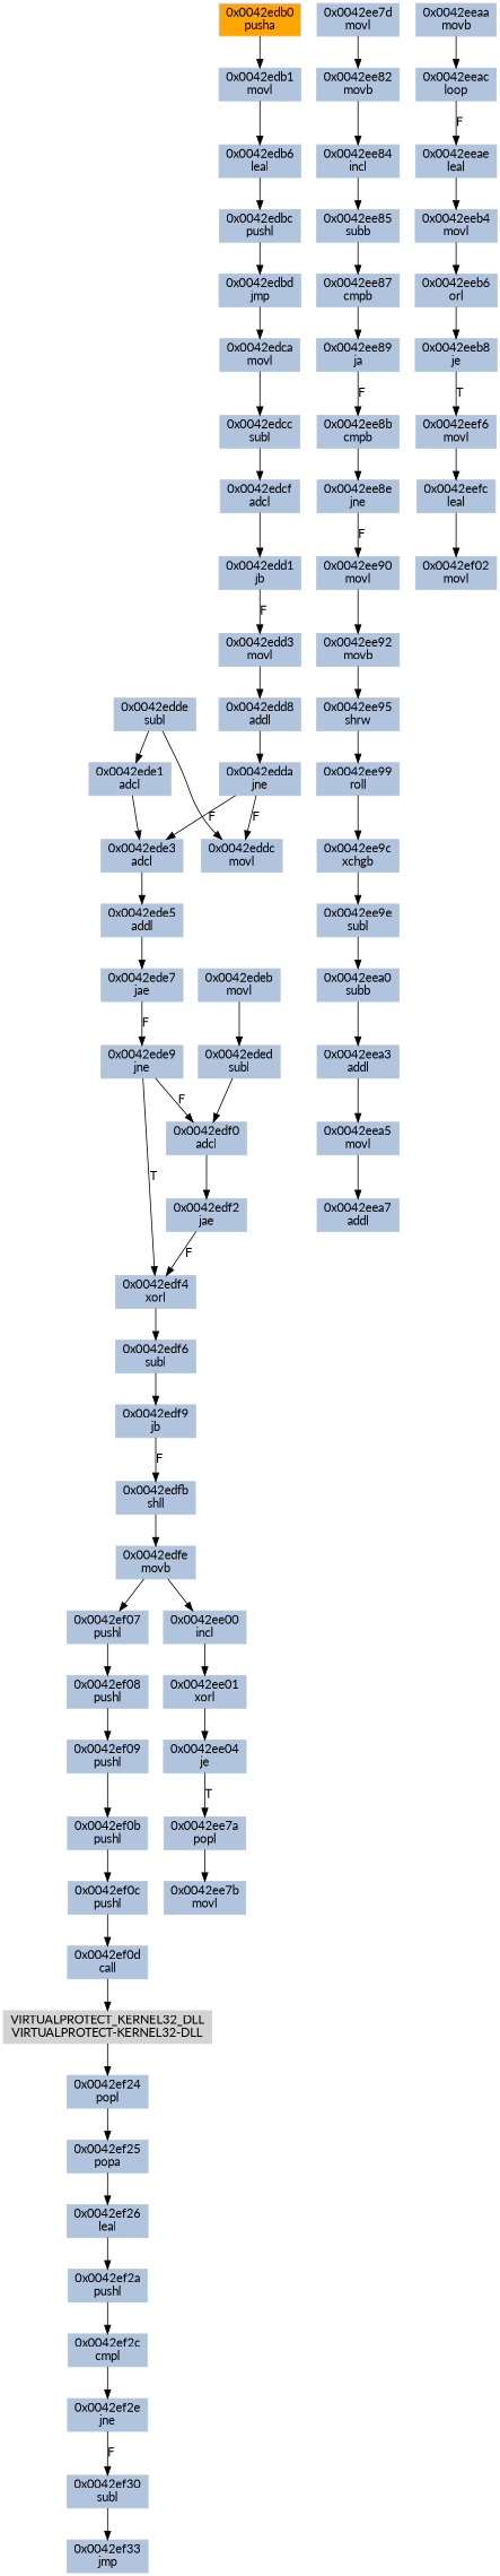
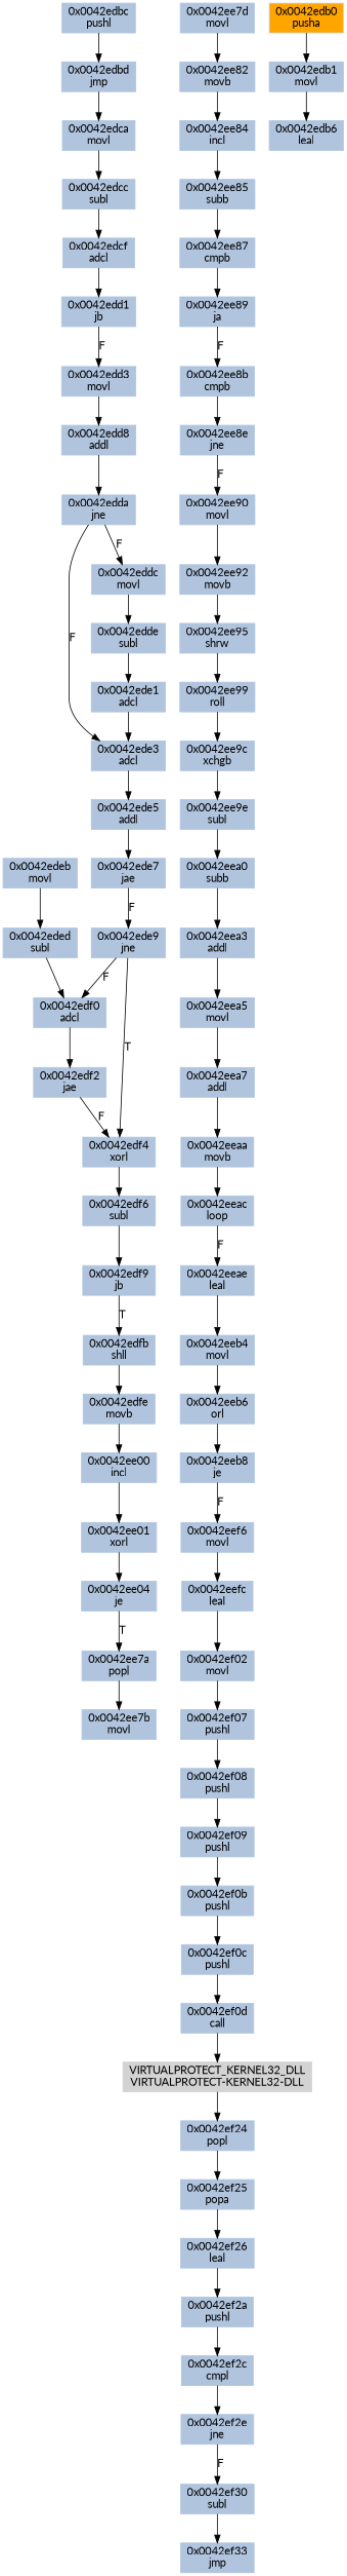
  strict digraph {
    fontname=Lato
    node [color=lightsteelblue fillcolor=lightsteelblue fontname=Lato shape=rectangle style=filled]
    edge [color="#000000" fontname=Lato]
    n1 [label="0x0042ede5\naddl"]
    n2 [label="0x0042ede7\njae"]
    n3 [label="0x0042ede9\njne"]
    n4 [label="0x0042edf0\nadcl"]
    n5 [label="0x0042edf4\nxorl"]
    n6 [label="0x0042edf6\nsubl"]
    n7 [label="0x0042edf9\njb"]
    n8 [label="0x0042edfb\nshll"]
    n9 [label="0x0042edfe\nmovb"]
    n10 [label="0x0042ef0c\npushl"]
    n11 [label="0x0042ef0d\ncall"]
    n12 [color=lightgrey fillcolor=lightgrey label="VIRTUALPROTECT_KERNEL32_DLL\nVIRTUALPROTECT-KERNEL32-DLL"]
    n13 [label="0x0042ef24\npopl"]
    n14 [label="0x0042ee99\nroll"]
    n15 [label="0x0042ee9c\nxchgb"]
    n16 [label="0x0042ee9e\nsubl"]
    n17 [label="0x0042eea0\nsubb"]
    n18 [label="0x0042eeac\nloop"]
    n19 [label="0x0042eeae\nleal"]
    n20 [label="0x0042eeb4\nmovl"]
    n21 [label="0x0042eeb6\norl"]
    n22 [label="0x0042eded\nsubl"]
    n23 [label="0x0042edf2\njae"]
    n24 [label="0x0042ef0b\npushl"]
    n25 [label="0x0042edeb\nmovl"]
    n26 [label="0x0042ef30\nsubl"]
    n27 [label="0x0042ef33\njmp"]
    n28 [label="0x0042edde\nsubl"]
    n29 [label="0x0042ede1\nadcl"]
    n30 [label="0x0042ede3\nadcl"]
    n31 [label="0x0042ef25\npopa"]
    n32 [label="0x0042ef26\nleal"]
    n33 [label="0x0042ef2a\npushl"]
    n34 [label="0x0042ee8b\ncmpb"]
    n35 [label="0x0042ee8e\njne"]
    n36 [label="0x0042ee90\nmovl"]
    n37 [label="0x0042ee92\nmovb"]
    n38 [label="0x0042eefc\nleal"]
    n39 [label="0x0042ef02\nmovl"]
    n40 [label="0x0042ef07\npushl"]
    n41 [label="0x0042ef08\npushl"]
    n42 [label="0x0042ee00\nincl"]
    n43 [label="0x0042ee01\nxorl"]
    n44 [label="0x0042ee04\nje"]
    n45 [label="0x0042eddc\nmovl"]
    n46 [label="0x0042edd8\naddl"]
    n47 [label="0x0042edda\njne"]
    n48 [label="0x0042ef09\npushl"]
    n49 [label="0x0042eeb8\nje"]
    n50 [label="0x0042ee95\nshrw"]
    n51 [label="0x0042ee7d\nmovl"]
    n52 [label="0x0042ee82\nmovb"]
    n53 [label="0x0042ee84\nincl"]
    n54 [label="0x0042ee85\nsubb"]
    n55 [label="0x0042ee7a\npopl"]
    n56 [label="0x0042edd3\nmovl"]
    n57 [label="0x0042edcc\nsubl"]
    n58 [label="0x0042edcf\nadcl"]
    n59 [label="0x0042edd1\njb"]
    n60 [label="0x0042ef2c\ncmpl"]
    n61 [label="0x0042ef2e\njne"]
    n62 [label="0x0042eef6\nmovl"]
    n63 [label="0x0042edbc\npushl"]
    n64 [label="0x0042edbd\njmp"]
    n65 [label="0x0042edca\nmovl"]
    n66 [label="0x0042eea7\naddl"]
    n67 [label="0x0042eeaa\nmovb"]
    n68 [label="0x0042edb6\nleal"]
    n69 [label="0x0042eea3\naddl"]
    n70 [label="0x0042eea5\nmovl"]
    n71 [color=lightgrey fillcolor=orange label="0x0042edb0\npusha"]
    n72 [label="0x0042edb1\nmovl"]
    n73 [label="0x0042ee7b\nmovl"]
    n74 [label="0x0042ee87\ncmpb"]
    n75 [label="0x0042ee89\nja"]
    n1 -> n2
    n2 -> n3 [label=F]
    n3 -> n4 [label=F]
    n3 -> n5 [label=T]
    n4 -> n23
    n5 -> n6
    n6 -> n7
-   n7 -> n8 [label=F]
+   n7 -> n8 [label=T]
    n8 -> n9
    n9 -> n42
    n10 -> n11
    n11 -> n12
    n12 -> n13
    n13 -> n31
    n14 -> n15
    n15 -> n16
    n16 -> n17
    n17 -> n69
    n18 -> n19 [label=F]
    n19 -> n20
    n20 -> n21
    n21 -> n49
    n22 -> n4
    n23 -> n5 [label=F]
    n24 -> n10
    n25 -> n22
    n26 -> n27
    n28 -> n29
    n29 -> n30
    n30 -> n1
    n31 -> n32
    n32 -> n33
    n33 -> n60
    n34 -> n35
    n35 -> n36 [label=F]
    n36 -> n37
    n37 -> n50
    n38 -> n39
-   n9 -> n40
+   n39 -> n40
    n40 -> n41
    n41 -> n48
    n42 -> n43
    n43 -> n44
    n44 -> n55 [label=T]
-   n28 -> n45
+   n45 -> n28
    n46 -> n47
    n47 -> n30 [label=F]
    n47 -> n45 [label=F]
    n48 -> n24
-   n49 -> n62 [label=T]
+   n49 -> n62 [label=F]
    n50 -> n14
    n51 -> n52
    n52 -> n53
    n53 -> n54
    n54 -> n74
    n55 -> n73
    n56 -> n46
    n57 -> n58
    n58 -> n59
    n59 -> n56 [label=F]
    n60 -> n61
    n61 -> n26 [label=F]
    n62 -> n38
    n63 -> n64
    n64 -> n65
    n65 -> n57
+   n66 -> n67
    n67 -> n18
-   n68 -> n63
    n69 -> n70
    n70 -> n66
    n71 -> n72
    n72 -> n68
    n74 -> n75
    n75 -> n34 [label=F]
  }
